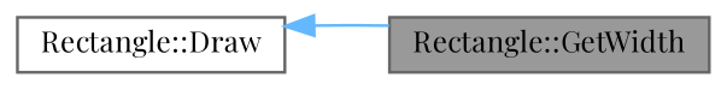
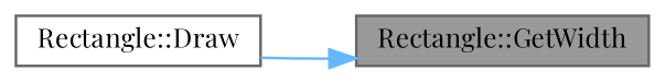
  digraph {
    rankdir=RL
    fontname="Playfair Display"
    node [fontname="Playfair Display" fontsize=10 shape=box style=filled]
    n1 [color=gray40 fillcolor=grey60 fontcolor=black height=0.2 label="Rectangle::GetWidth" width=0.4]
    n2 [color=grey40 fillcolor=white height=0.2 label="Rectangle::Draw" width=0.4]
-   n2 -> n1 [color=steelblue1 dir=back fontname="Playfair Display" fontsize=10 labelfontname=Helvetica labelfontsize=10 style=solid]
+   n1 -> n2 [color=steelblue1 dir=back fontname="Playfair Display" fontsize=10 labelfontname=Helvetica labelfontsize=10 style=solid]
  }
